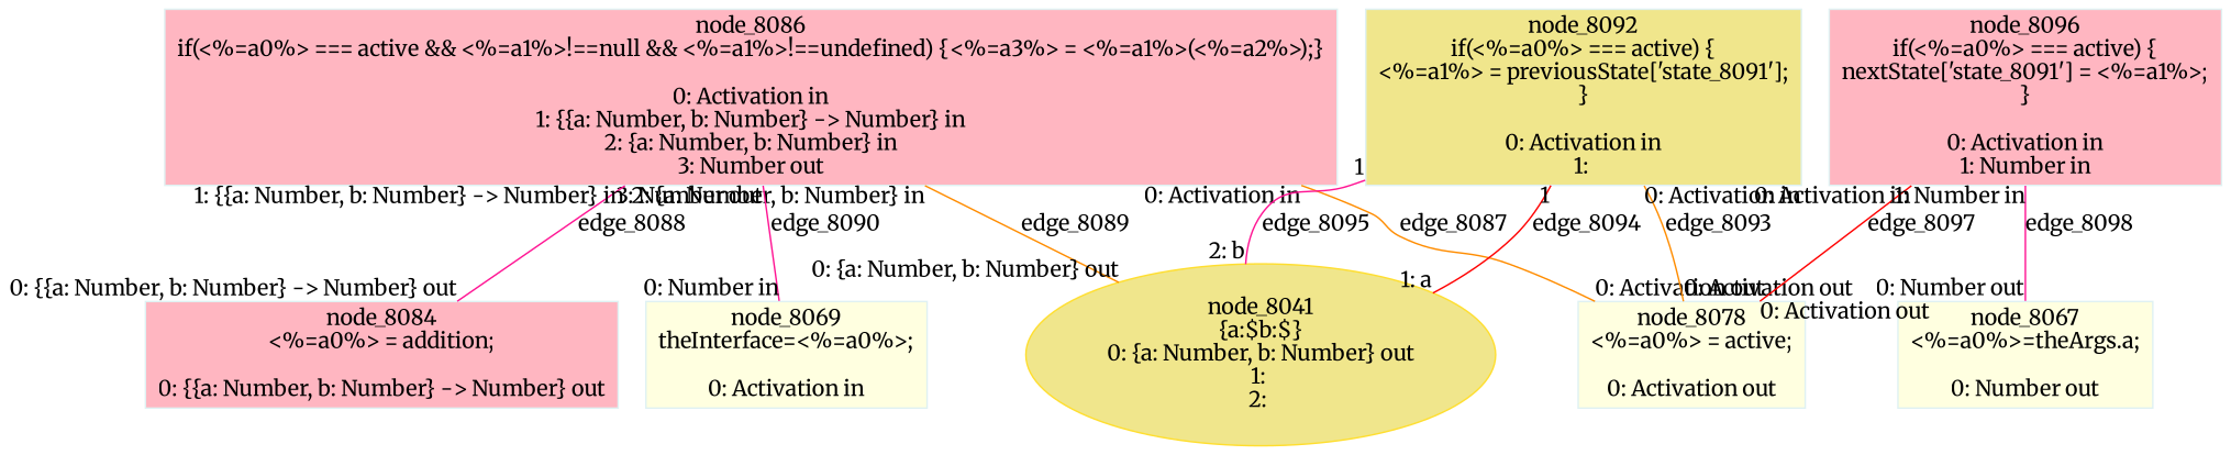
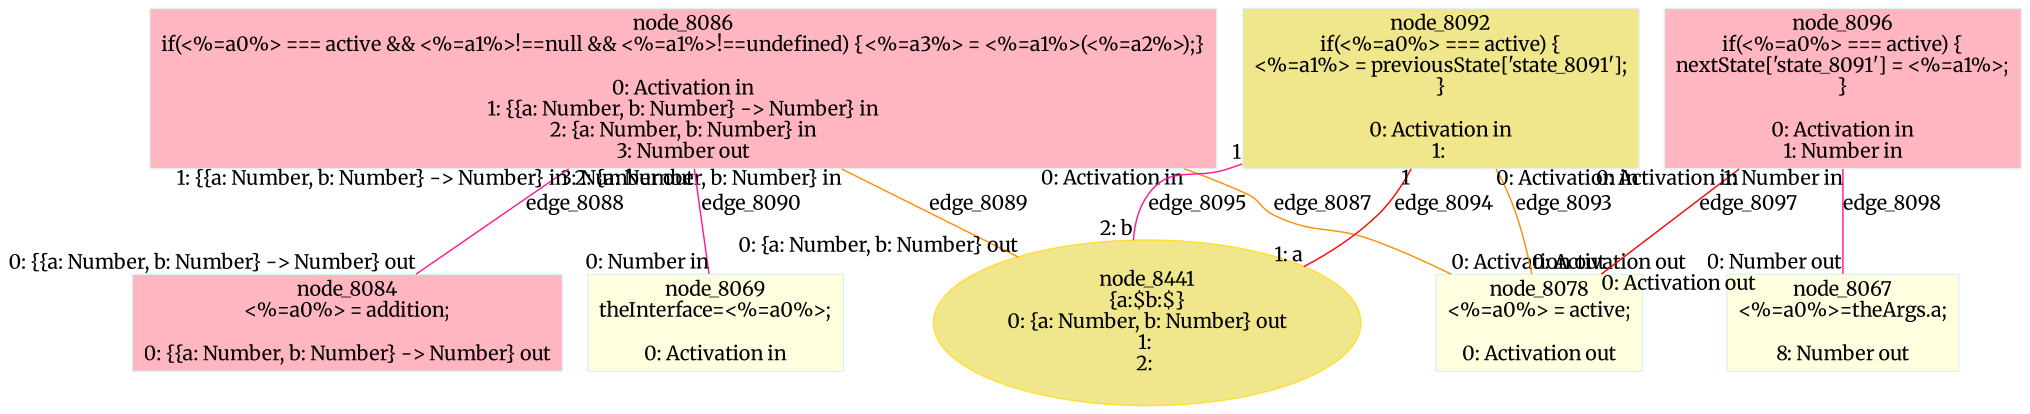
  digraph {
    fontname=Merriweather
    node [color="#dff1f2" fillcolor=lightyellow fontname=Merriweather shape=box style=filled]
    edge [arrowHead=none arrowsize=1 color=deeppink dir=none fontname=Merriweather headlabel="0: Activation out" taillabel="0: Activation in"]
-   n1 [color="#ffde2f" fillcolor=khaki label="node_8041\n{a:$b:$}\n0: {a: Number, b: Number} out\n1: \n2: " shape=ellipse]
-   n2 [label="node_8067\n<%=a0%>=theArgs.a;\n\n0: Number out"]
+   n1 [color="#ffde2f" fillcolor=khaki label="node_8441\n{a:$b:$}\n0: {a: Number, b: Number} out\n1: \n2: " shape=ellipse]
+   n2 [label="node_8067\n<%=a0%>=theArgs.a;\n\n8: Number out"]
    n3 [label="node_8069\ntheInterface=<%=a0%>;\n\n0: Activation in"]
    n4 [label="node_8078\n<%=a0%> = active;\n\n0: Activation out"]
    n5 [fillcolor=lightpink label="node_8084\n<%=a0%> = addition;\n\n0: {{a: Number, b: Number} -> Number} out"]
    n6 [fillcolor=lightpink label="node_8086\nif(<%=a0%> === active && <%=a1%>!==null && <%=a1%>!==undefined) {<%=a3%> = <%=a1%>(<%=a2%>);}\n\n0: Activation in\n1: {{a: Number, b: Number} -> Number} in\n2: {a: Number, b: Number} in\n3: Number out"]
    n7 [fillcolor=khaki label="node_8092\nif(<%=a0%> === active) {\n<%=a1%> = previousState['state_8091'];\n}\n\n0: Activation in\n1: "]
    n8 [fillcolor=lightpink label="node_8096\nif(<%=a0%> === active) {\nnextState['state_8091'] = <%=a1%>;\n}\n\n0: Activation in\n1: Number in"]
    n6 -> n1 [color=darkorange headlabel="0: {a: Number, b: Number} out" label=edge_8089 taillabel="2: {a: Number, b: Number} in"]
    n6 -> n3 [headlabel="0: Number in" label=edge_8090 taillabel="3: Number out"]
    n6 -> n4 [color=darkorange label=edge_8087]
    n6 -> n5 [headlabel="0: {{a: Number, b: Number} -> Number} out" label=edge_8088 taillabel="1: {{a: Number, b: Number} -> Number} in"]
    n7 -> n1 [color=red headlabel="1: a" label=edge_8094 taillabel=1]
    n7 -> n1 [headlabel="2: b" label=edge_8095 taillabel=1]
    n7 -> n4 [color=darkorange label=edge_8093]
    n8 -> n2 [headlabel="0: Number out" label=edge_8098 taillabel="1: Number in"]
    n8 -> n4 [color=red label=edge_8097]
  }
